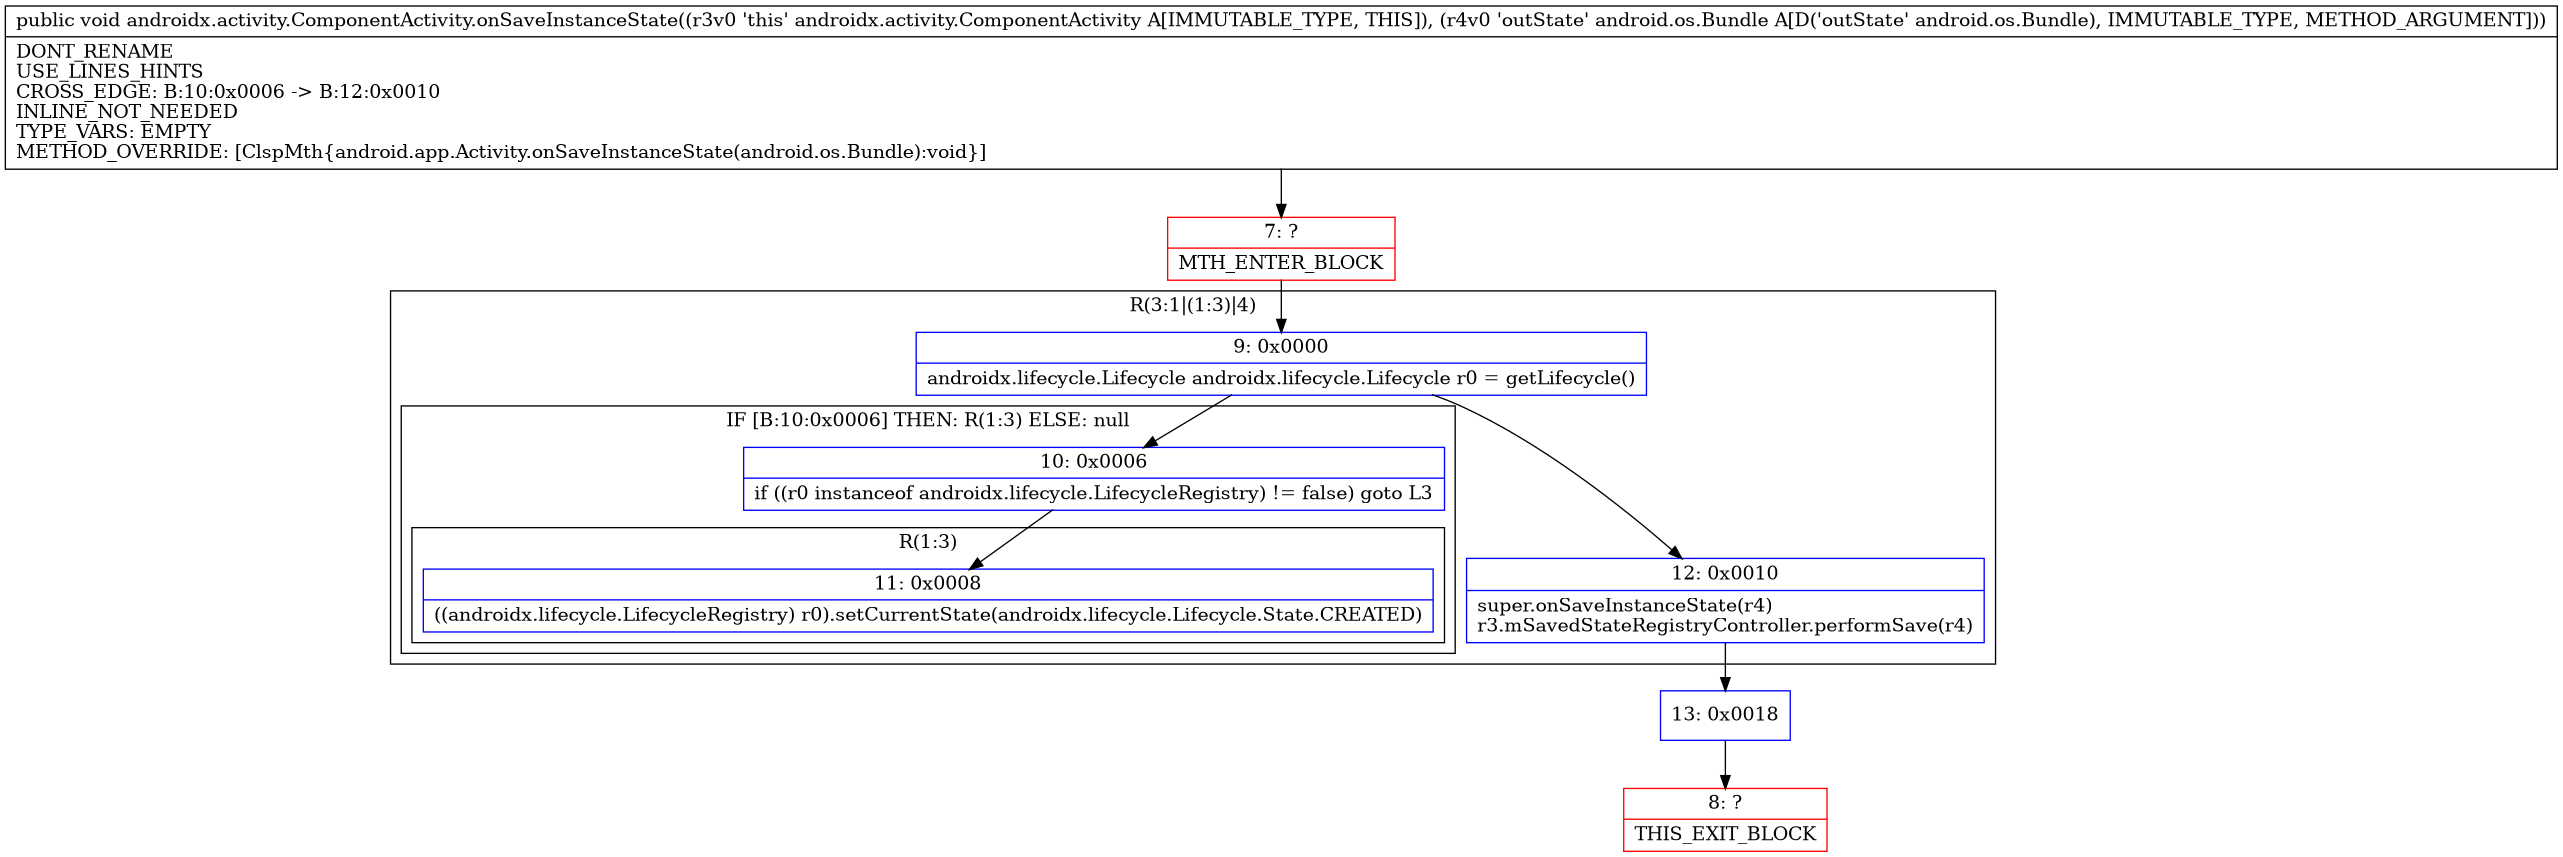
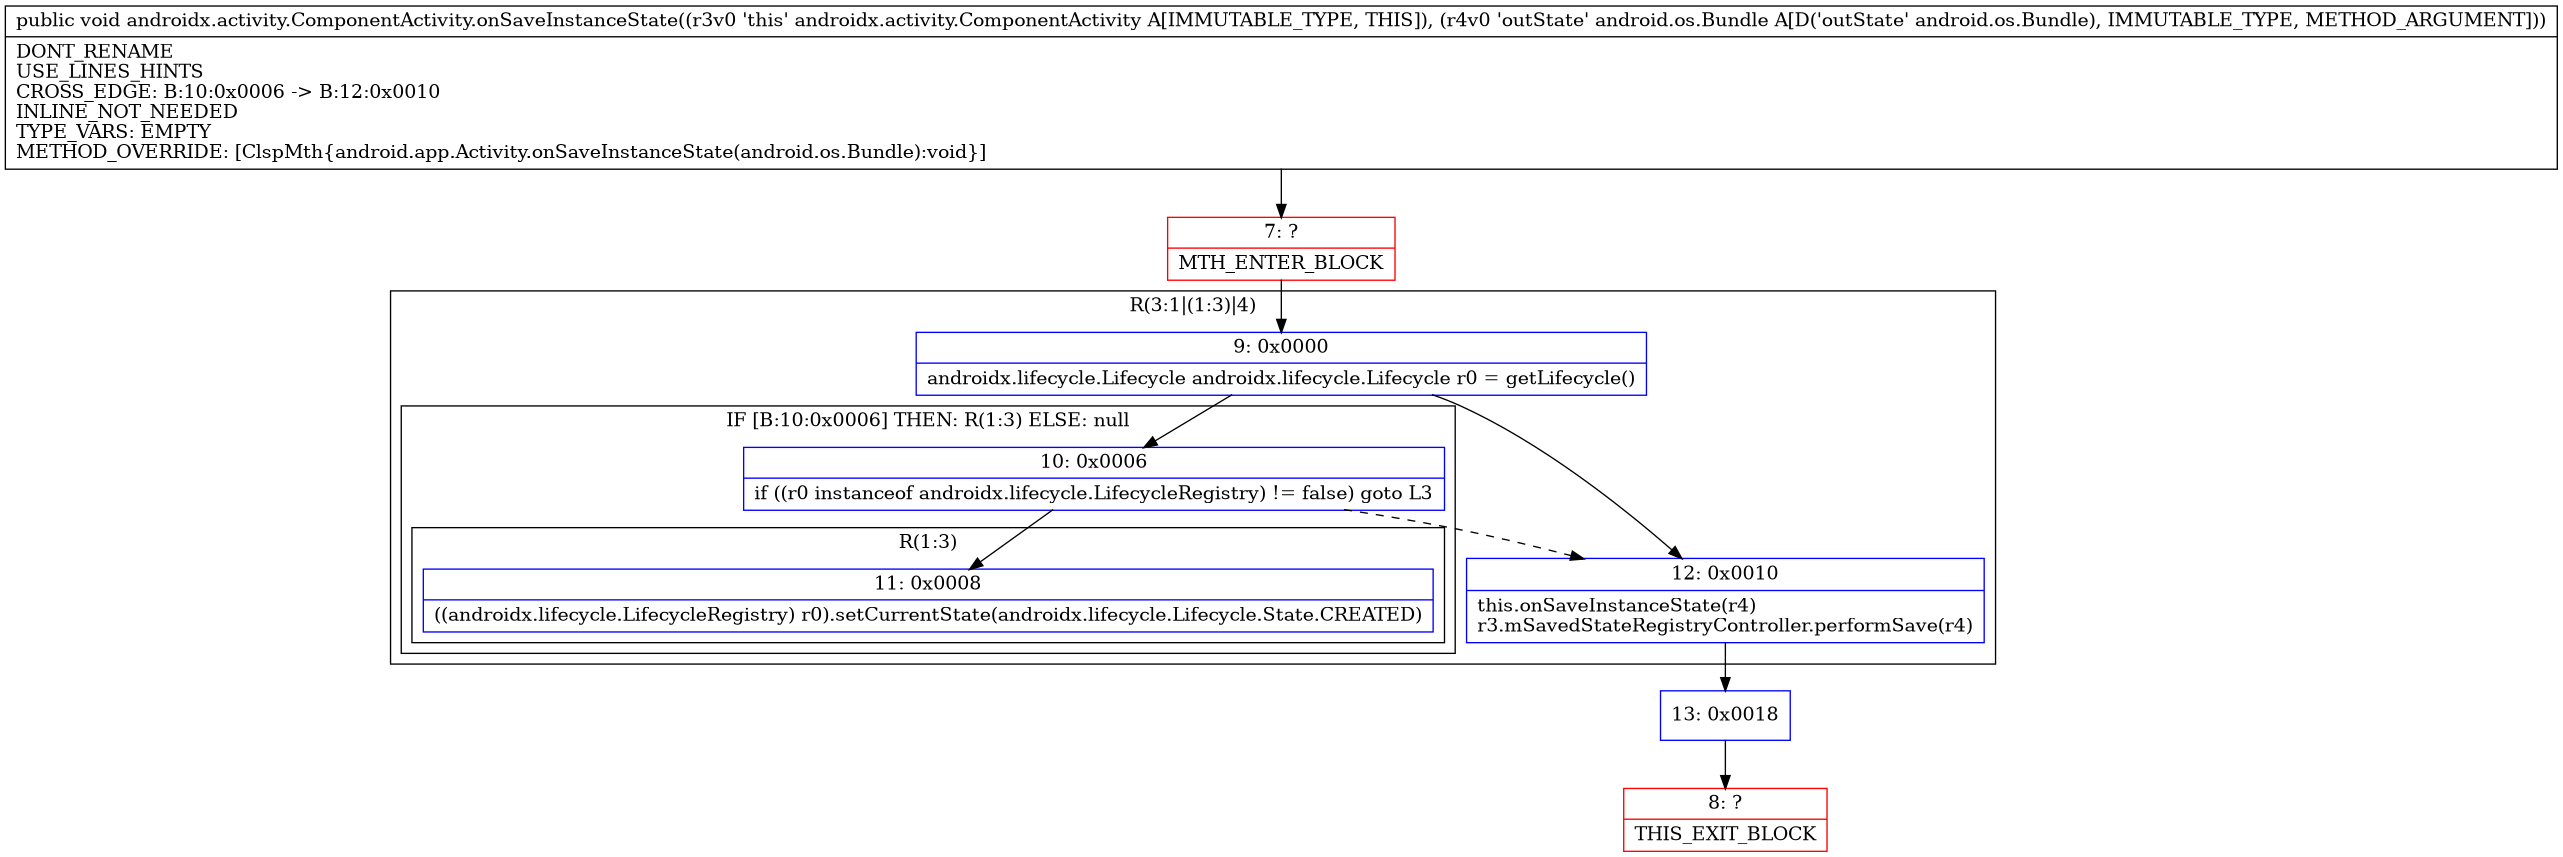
  digraph {
    node [color=blue shape=record]
    n1 [label="{11\:\ 0x0008|((androidx.lifecycle.LifecycleRegistry) r0).setCurrentState(androidx.lifecycle.Lifecycle.State.CREATED)\l}"]
    n2 [label="{10\:\ 0x0006|if ((r0 instanceof androidx.lifecycle.LifecycleRegistry) != false) goto L3\l}"]
    n3 [label="{9\:\ 0x0000|androidx.lifecycle.Lifecycle androidx.lifecycle.Lifecycle r0 = getLifecycle()\l}"]
-   n4 [label="{12\:\ 0x0010|super.onSaveInstanceState(r4)\lr3.mSavedStateRegistryController.performSave(r4)\l}"]
+   n4 [label="{12\:\ 0x0010|this.onSaveInstanceState(r4)\lr3.mSavedStateRegistryController.performSave(r4)\l}"]
    n5 [label="{13\:\ 0x0018}"]
    n6 [color=red label="{8\:\ ?|THIS_EXIT_BLOCK\l}"]
    n7 [color=red label="{7\:\ ?|MTH_ENTER_BLOCK\l}"]
    n8 [label="{public void androidx.activity.ComponentActivity.onSaveInstanceState((r3v0 'this' androidx.activity.ComponentActivity A[IMMUTABLE_TYPE, THIS]), (r4v0 'outState' android.os.Bundle A[D('outState' android.os.Bundle), IMMUTABLE_TYPE, METHOD_ARGUMENT]))  | DONT_RENAME\lUSE_LINES_HINTS\lCROSS_EDGE: B:10:0x0006 \-\> B:12:0x0010\lINLINE_NOT_NEEDED\lTYPE_VARS: EMPTY\lMETHOD_OVERRIDE: [ClspMth\{android.app.Activity.onSaveInstanceState(android.os.Bundle):void\}]\l}" color=""]
    subgraph cluster_1 {
      label="R(3:1|(1:3)|4)"
      n3
      n4
      subgraph cluster_2 {
        label="IF [B:10:0x0006] THEN: R(1:3) ELSE: null"
        n2
        subgraph cluster_3 {
          label="R(1:3)"
          n1
        }
      }
    }
    n2 -> n1
+   n2 -> n4 [style=dashed]
    n3 -> n2
    n3 -> n4
    n4 -> n5
    n5 -> n6
    n7 -> n3
    n8 -> n7
  }
